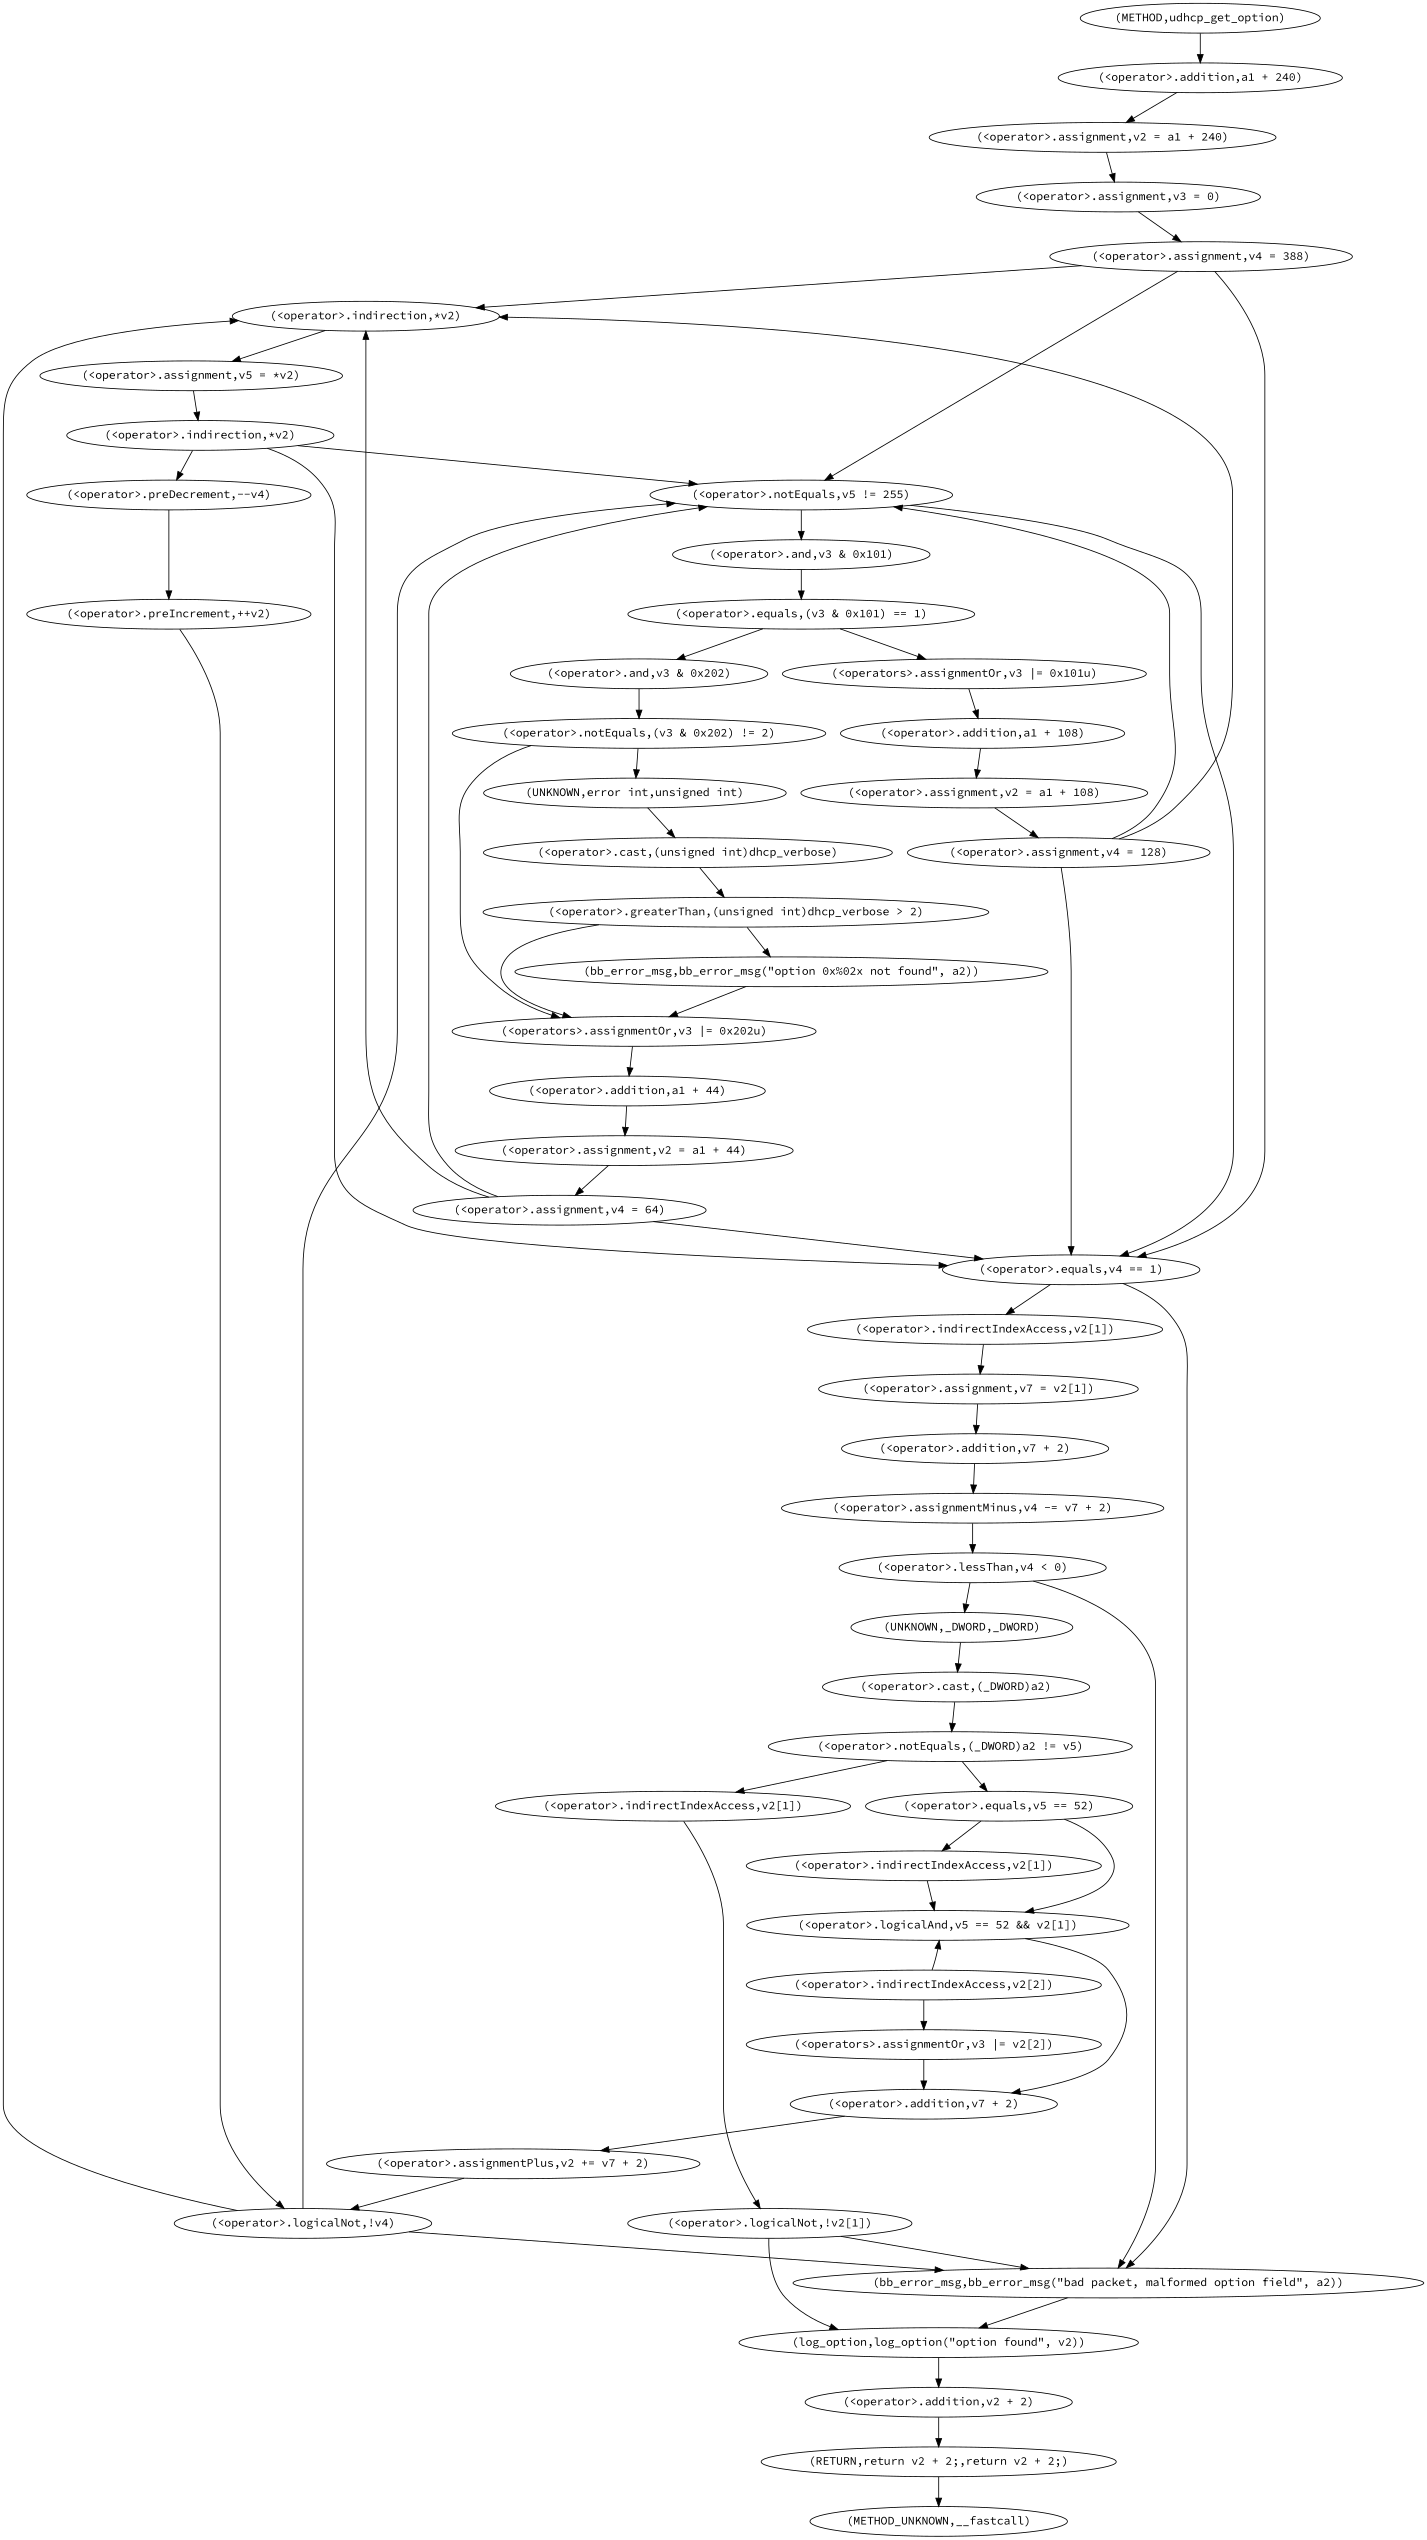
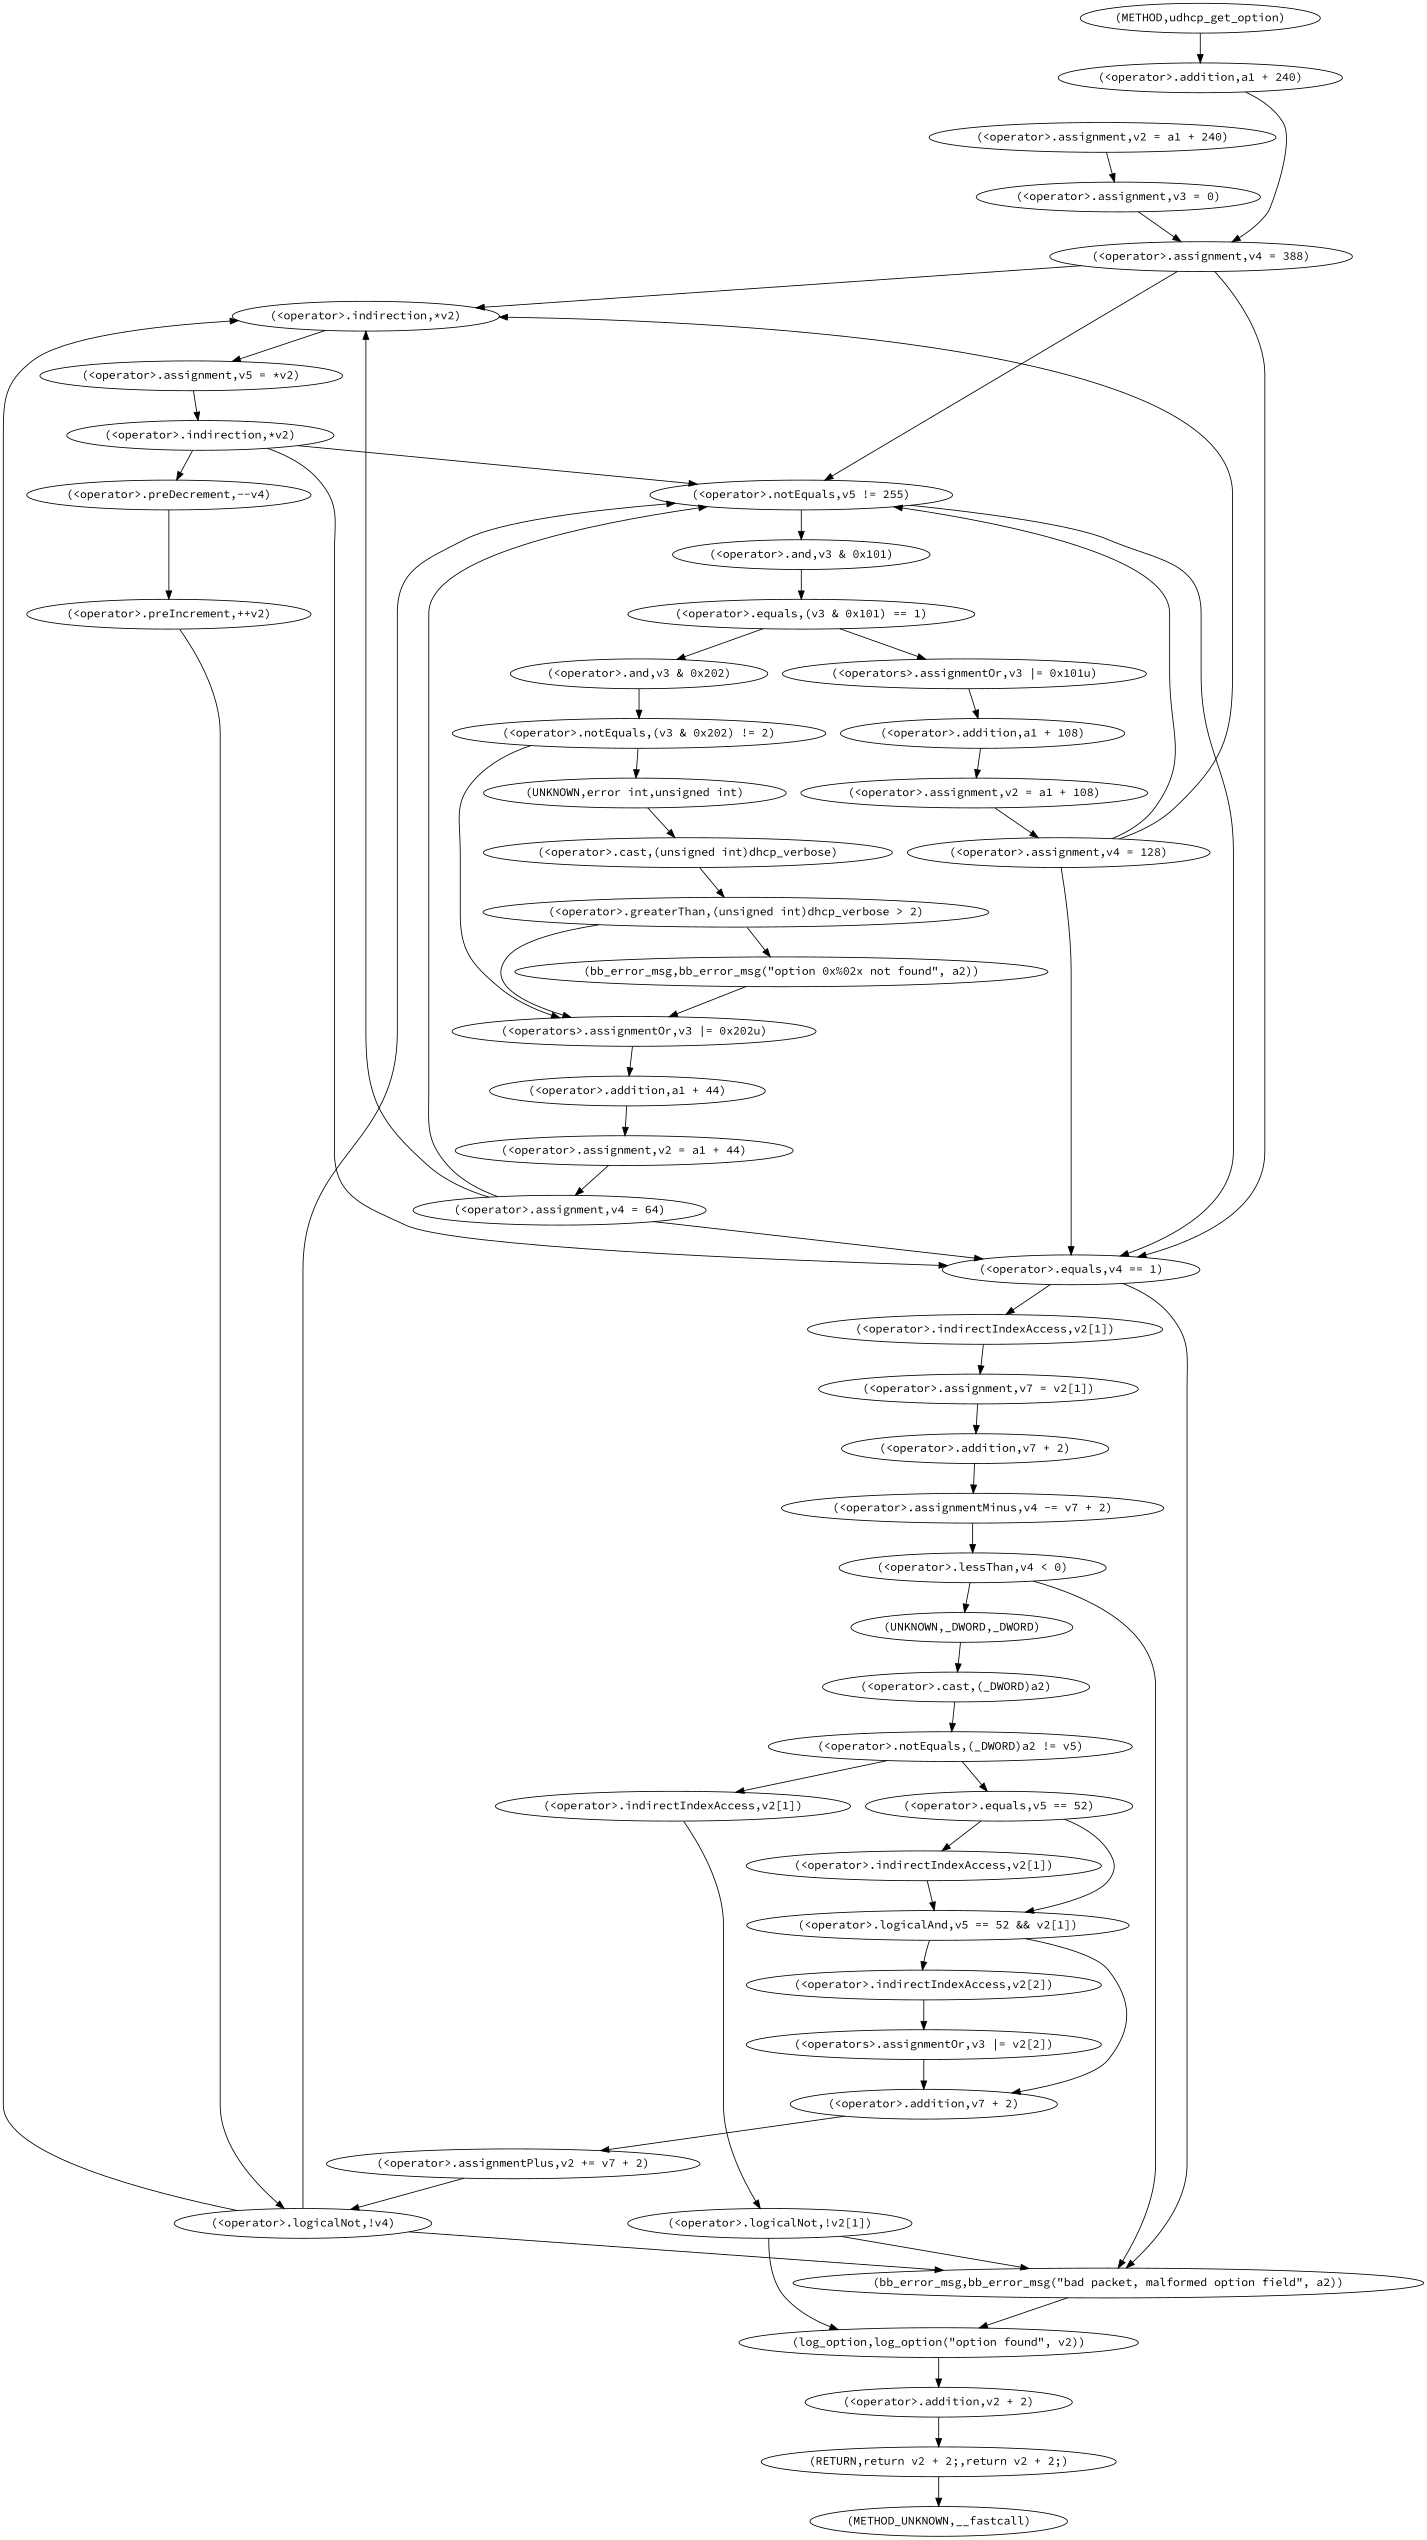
  digraph {
    fontname="Source Code Pro"
    node [fontname="Source Code Pro"]
    edge [fontname="Source Code Pro"]
    n1 [label="(<operator>.assignment,v2 = a1 + 240)"]
    n2 [label="(<operator>.assignment,v3 = 0)"]
    n3 [label="(<operator>.assignment,v4 = 388)"]
    n4 [label="(<operator>.addition,a1 + 240)"]
    n5 [label="(<operator>.indirection,*v2)"]
    n6 [label="(<operator>.notEquals,v5 != 255)"]
    n7 [label="(<operator>.equals,v4 == 1)"]
    n8 [label="(<operator>.assignment,v5 = *v2)"]
    n9 [label="(<operator>.and,v3 & 0x101)"]
    n10 [label="(bb_error_msg,bb_error_msg(\"bad packet, malformed option field\", a2))"]
    n11 [label="(<operator>.indirectIndexAccess,v2[1])"]
    n12 [label="(<operator>.indirection,*v2)"]
    n13 [label="(<operator>.preDecrement,--v4)"]
    n14 [label="(<operator>.preIncrement,++v2)"]
    n15 [label="(<operator>.logicalNot,!v4)"]
    n16 [label="(log_option,log_option(\"option found\", v2))"]
    n17 [label="(<operator>.equals,(v3 & 0x101) == 1)"]
    n18 [label="(<operators>.assignmentOr,v3 |= 0x101u)"]
    n19 [label="(<operator>.and,v3 & 0x202)"]
    n20 [label="(<operator>.addition,a1 + 108)"]
    n21 [label="(<operator>.notEquals,(v3 & 0x202) != 2)"]
    n22 [label="(<operator>.assignment,v2 = a1 + 108)"]
    n23 [label="(<operator>.assignment,v4 = 128)"]
    n24 [label="(UNKNOWN,error int,unsigned int)"]
    n25 [label="(<operators>.assignmentOr,v3 |= 0x202u)"]
    n26 [label="(<operator>.cast,(unsigned int)dhcp_verbose)"]
    n27 [label="(<operator>.addition,a1 + 44)"]
    n28 [label="(<operator>.greaterThan,(unsigned int)dhcp_verbose > 2)"]
    n29 [label="(bb_error_msg,bb_error_msg(\"option 0x%02x not found\", a2))"]
    n30 [label="(<operator>.assignment,v2 = a1 + 44)"]
    n31 [label="(<operator>.assignment,v4 = 64)"]
    n32 [label="(<operator>.assignment,v7 = v2[1])"]
    n33 [label="(<operator>.addition,v7 + 2)"]
    n34 [label="(<operator>.assignmentMinus,v4 -= v7 + 2)"]
    n35 [label="(<operator>.lessThan,v4 < 0)"]
    n36 [label="(UNKNOWN,_DWORD,_DWORD)"]
    n37 [label="(<operator>.cast,(_DWORD)a2)"]
    n38 [label="(<operator>.notEquals,(_DWORD)a2 != v5)"]
    n39 [label="(<operator>.equals,v5 == 52)"]
    n40 [label="(<operator>.indirectIndexAccess,v2[1])"]
    n41 [label="(<operator>.logicalAnd,v5 == 52 && v2[1])"]
    n42 [label="(<operator>.indirectIndexAccess,v2[1])"]
    n43 [label="(<operator>.logicalNot,!v2[1])"]
    n44 [label="(<operator>.indirectIndexAccess,v2[2])"]
    n45 [label="(<operator>.addition,v7 + 2)"]
    n46 [label="(<operators>.assignmentOr,v3 |= v2[2])"]
    n47 [label="(<operator>.assignmentPlus,v2 += v7 + 2)"]
    n48 [label="(<operator>.addition,v2 + 2)"]
    n49 [label="(RETURN,return v2 + 2;,return v2 + 2;)"]
    n50 [label="(METHOD_UNKNOWN,__fastcall)"]
    n51 [label="(METHOD,udhcp_get_option)"]
    n1 -> n2
    n2 -> n3
    n3 -> n5
    n3 -> n6
    n3 -> n7
-   n4 -> n1
+   n4 -> n3
    n5 -> n8
    n6 -> n7
    n6 -> n9
    n7 -> n10
    n7 -> n11
    n8 -> n12
    n9 -> n17
    n10 -> n16
    n11 -> n32
    n12 -> n6
    n12 -> n7
    n12 -> n13
    n13 -> n14
    n14 -> n15
    n15 -> n5
    n15 -> n6
    n15 -> n10
    n16 -> n48
    n17 -> n18
    n17 -> n19
    n18 -> n20
    n19 -> n21
    n20 -> n22
    n21 -> n24
    n21 -> n25
    n22 -> n23
    n23 -> n5
    n23 -> n6
    n23 -> n7
    n24 -> n26
    n25 -> n27
    n26 -> n28
    n27 -> n30
    n28 -> n25
    n28 -> n29
    n29 -> n25
    n30 -> n31
    n31 -> n5
    n31 -> n6
    n31 -> n7
    n32 -> n33
    n33 -> n34
    n34 -> n35
    n35 -> n10
    n35 -> n36
    n36 -> n37
    n37 -> n38
    n38 -> n39
    n38 -> n40
    n39 -> n41
    n39 -> n42
    n40 -> n43
-   n44 -> n41
+   n41 -> n44
    n41 -> n45
    n42 -> n41
    n43 -> n10
    n43 -> n16
    n44 -> n46
    n45 -> n47
    n46 -> n45
    n47 -> n15
    n48 -> n49
    n49 -> n50
    n51 -> n4
  }
